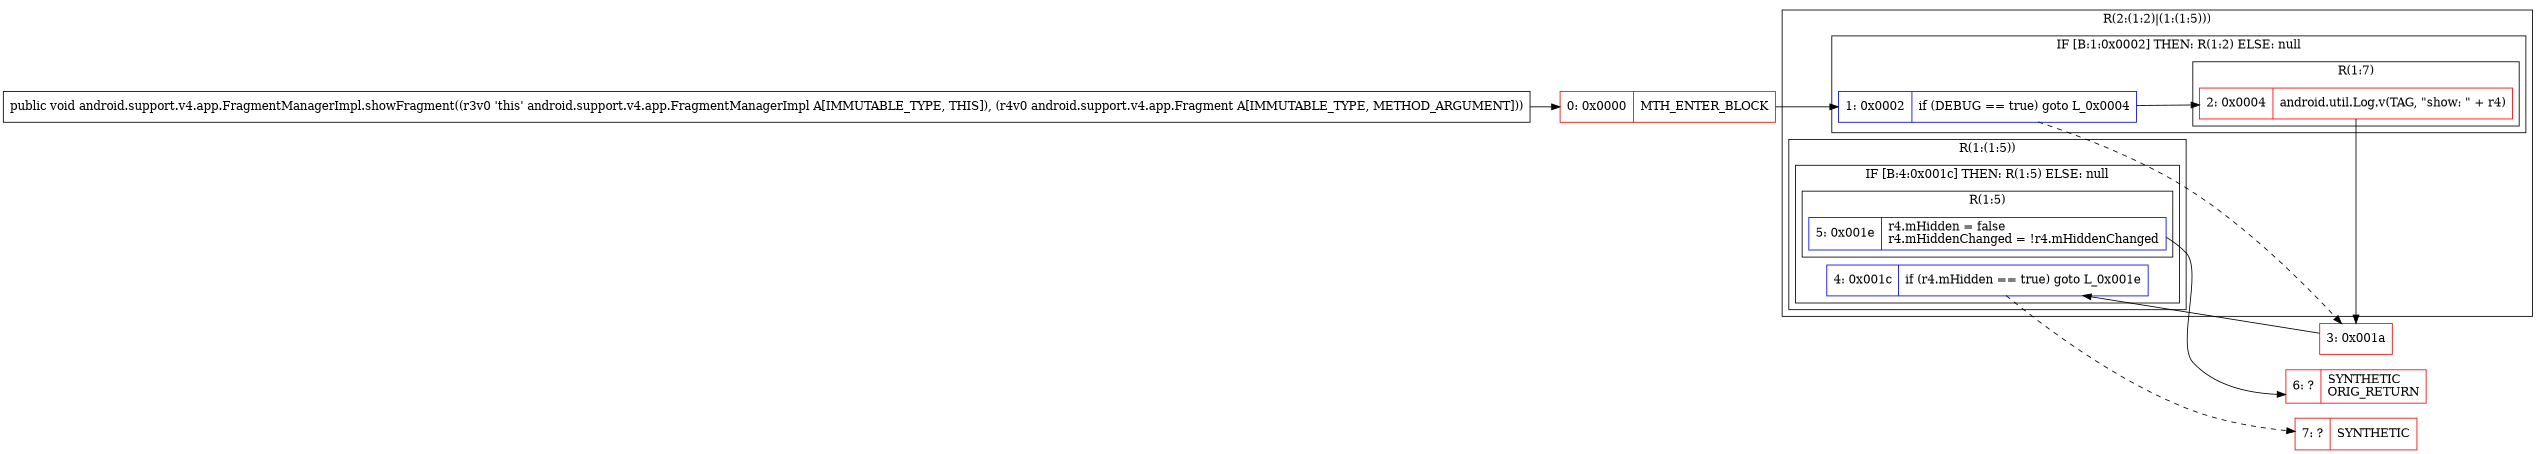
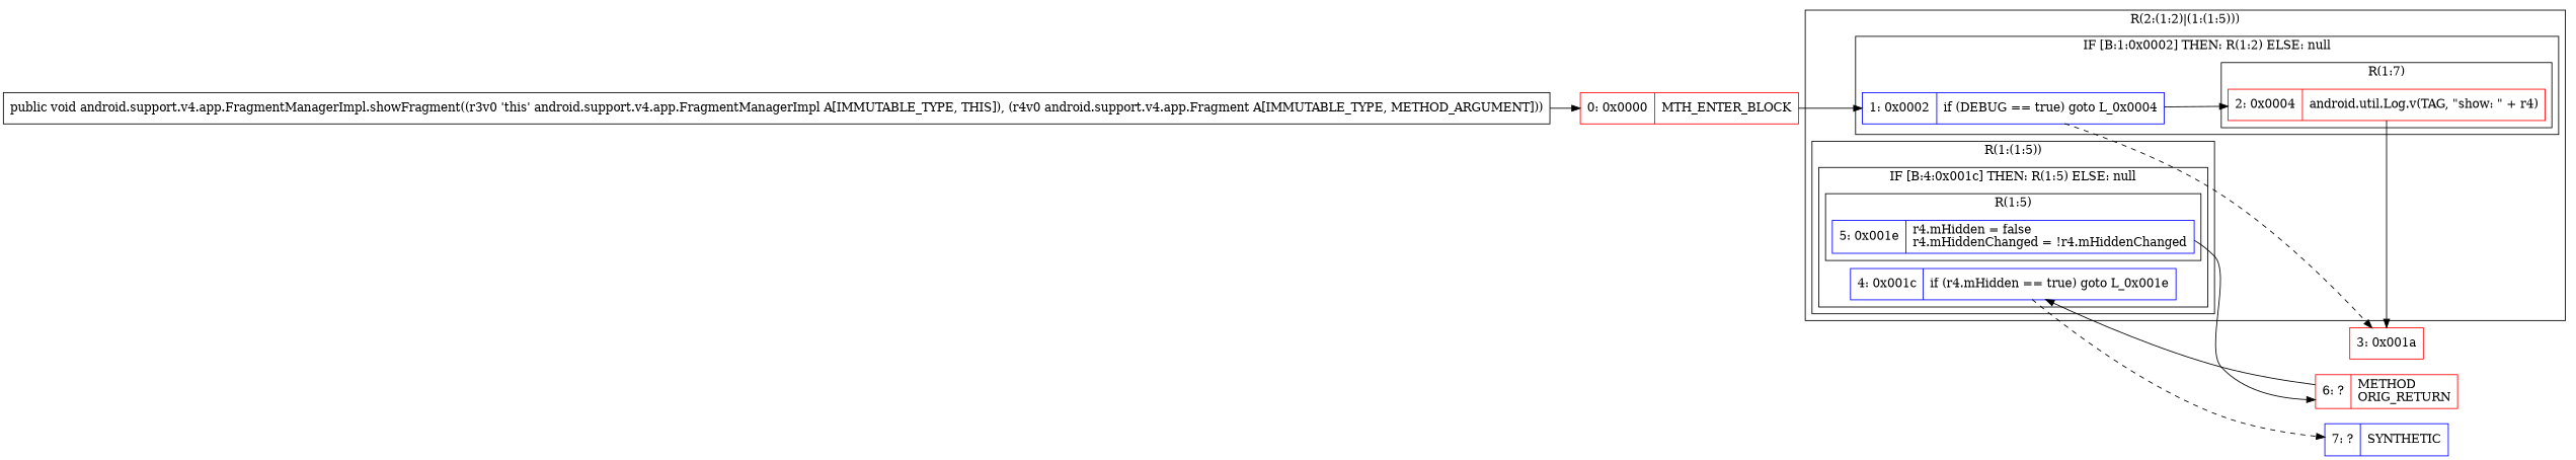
  digraph {
    rankdir=LR
    node [color=red shape=record]
    n1 [label="{2\:\ 0x0004|android.util.Log.v(TAG, \"show: \" + r4)\l}"]
    n2 [color=blue label="{1\:\ 0x0002|if (DEBUG == true) goto L_0x0004\l}"]
    n3 [color=blue label="{5\:\ 0x001e|r4.mHidden = false\lr4.mHiddenChanged = !r4.mHiddenChanged\l}"]
    n4 [color=blue label="{4\:\ 0x001c|if (r4.mHidden == true) goto L_0x001e\l}"]
    n5 [label="{3\:\ 0x001a}"]
-   n6 [label="{6\:\ ?|SYNTHETIC\lORIG_RETURN\l}"]
-   n7 [label="{7\:\ ?|SYNTHETIC\l}"]
+   n6 [label="{6\:\ ?|METHOD\lORIG_RETURN\l}"]
+   n7 [color=blue label="{7\:\ ?|SYNTHETIC\l}"]
    n8 [label="{0\:\ 0x0000|MTH_ENTER_BLOCK\l}"]
    n9 [label="{public void android.support.v4.app.FragmentManagerImpl.showFragment((r3v0 'this' android.support.v4.app.FragmentManagerImpl A[IMMUTABLE_TYPE, THIS]), (r4v0 android.support.v4.app.Fragment A[IMMUTABLE_TYPE, METHOD_ARGUMENT])) }" color=""]
    subgraph cluster_1 {
      label="R(2:(1:2)|(1:(1:5)))"
      subgraph cluster_2 {
        label="IF [B:1:0x0002] THEN: R(1:2) ELSE: null"
        n2
        subgraph cluster_3 {
          label="R(1:7)"
          n1
        }
      }
      subgraph cluster_4 {
        label="R(1:(1:5))"
        subgraph cluster_5 {
          label="IF [B:4:0x001c] THEN: R(1:5) ELSE: null"
          n4
          subgraph cluster_6 {
            label="R(1:5)"
            n3
          }
        }
      }
    }
    n1 -> n5
    n2 -> n1
    n2 -> n5 [style=dashed]
    n3 -> n6
    n4 -> n7 [style=dashed]
-   n5 -> n4
+   n6 -> n4
    n8 -> n2
    n9 -> n8
  }
